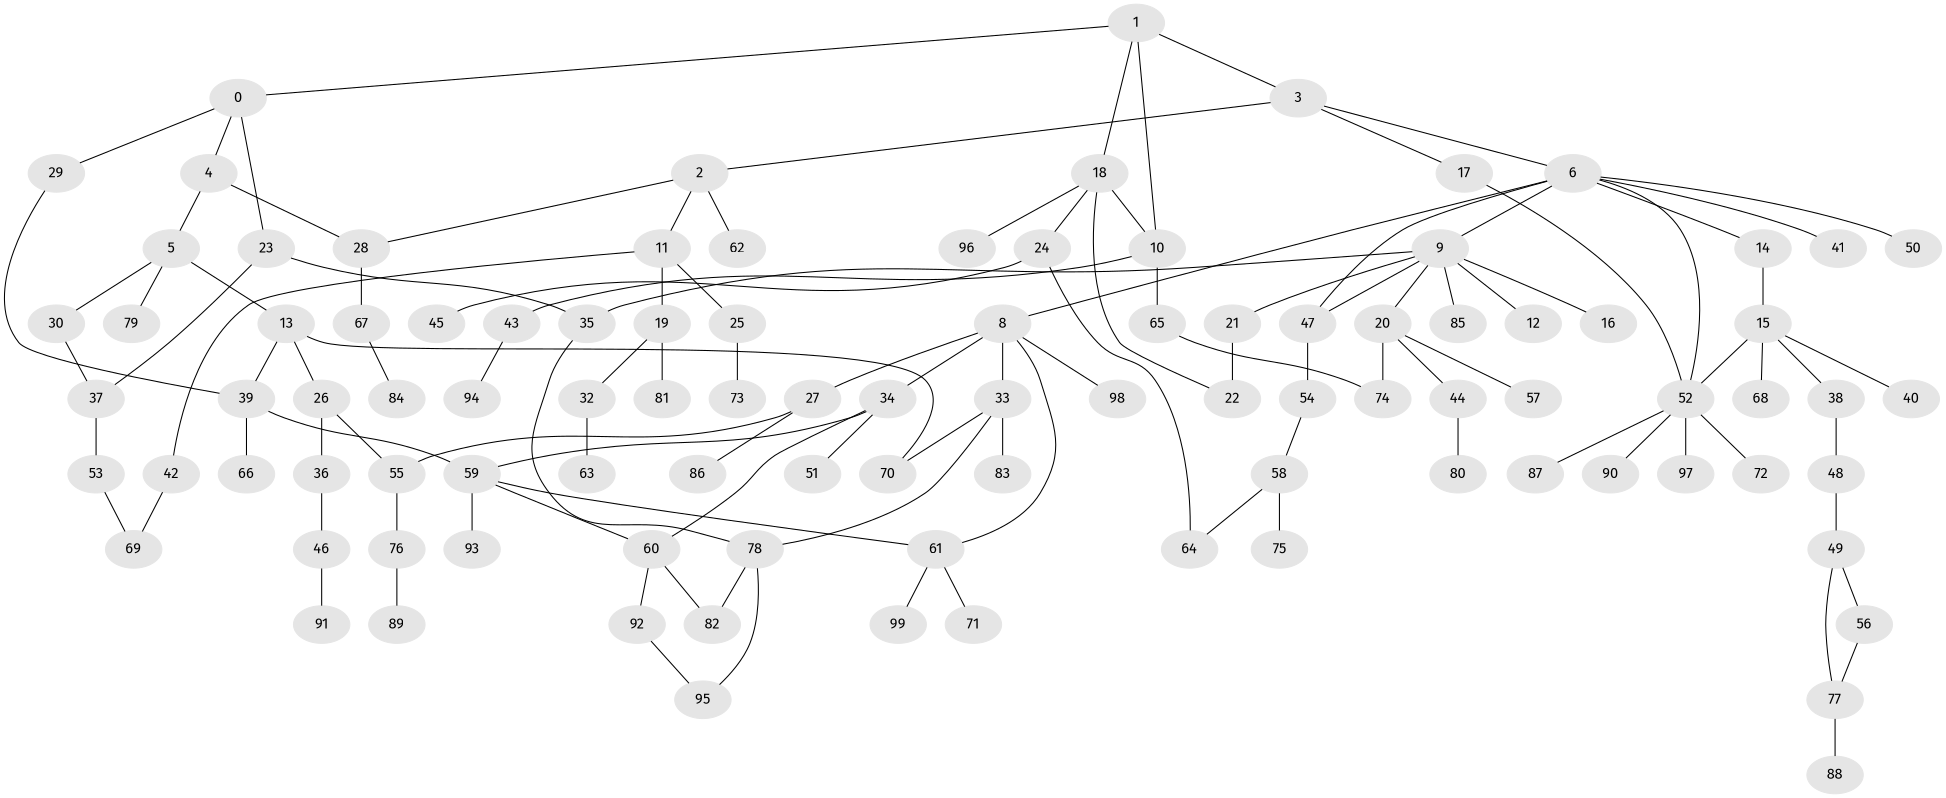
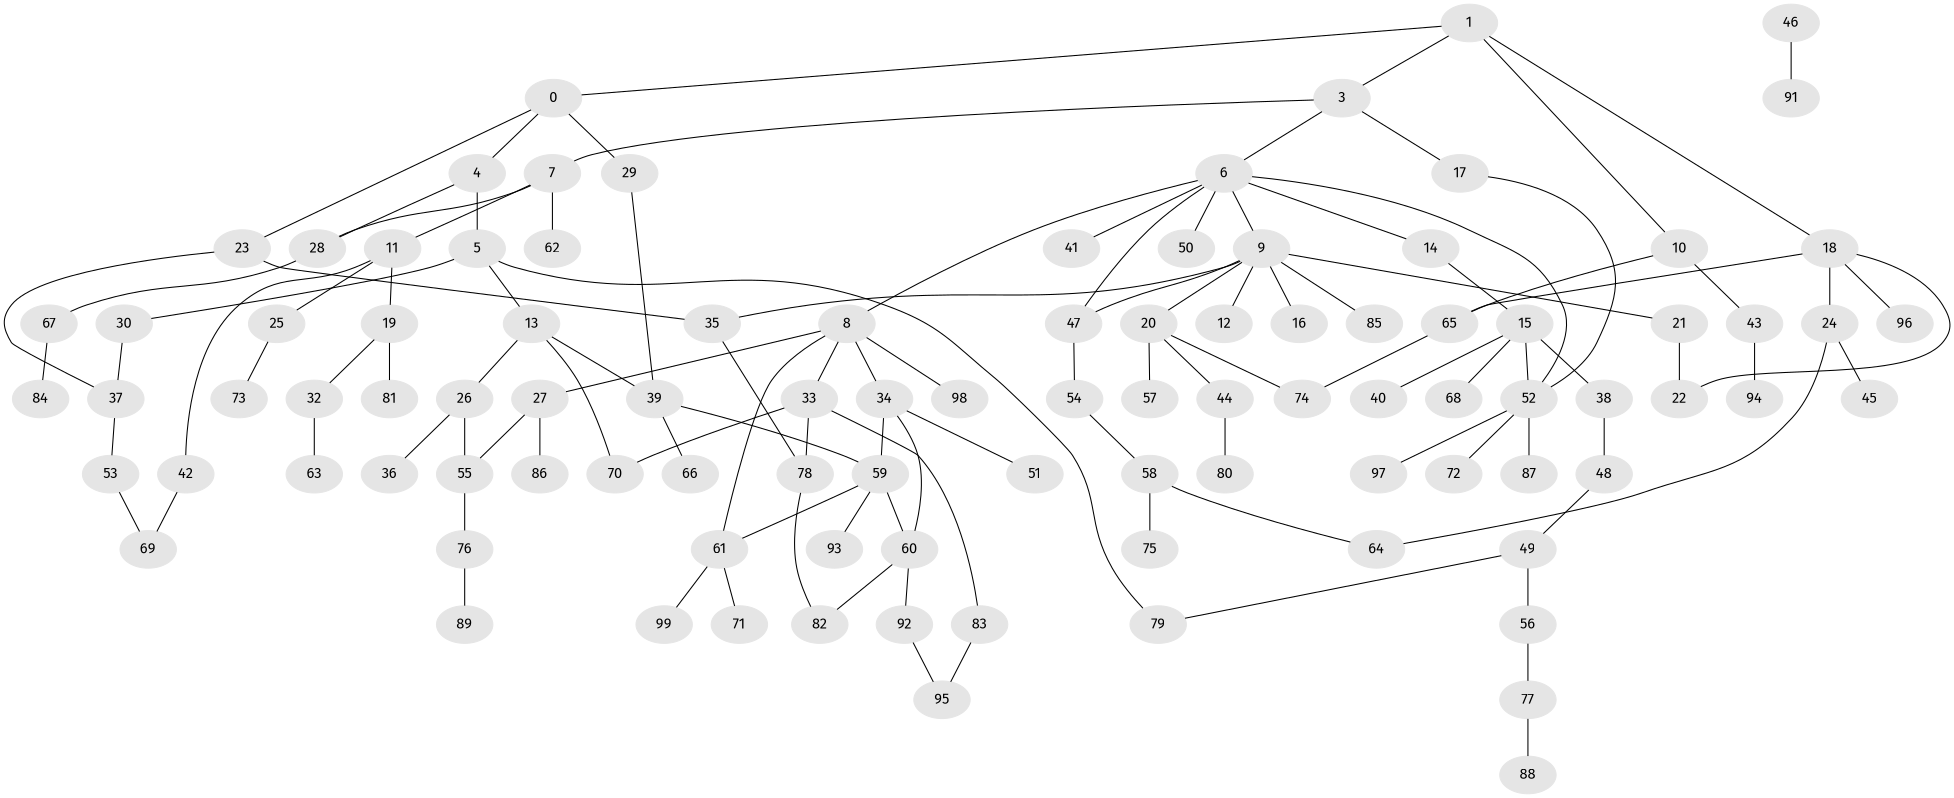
  graph {
    fontname="Fira Sans"
    node [color=gray90 fontname="Fira Sans" style=filled]
    edge [fontname="Fira Sans"]
    n1 [label=0]
    1
    3
    10
    18
    4
    23
    29
    6
-   7 [label=2]
+   7
    17
    43
    65
    22
    24
    96
    5
    28
    35
    37
    39
    8
    9
    14
    41
    47
    50
    52
    11
    62
    13
    30
    79
    67
    26
    70
    27
    33
    34
    61
    98
    12
    16
    20
    21
    85
    15
    54
    72
    87
-   90
    97
    19
    25
    42
    55
    86
    78
    83
    51
    59
    60
    71
    99
    44
    57
    74
    94
    32
    81
    73
    69
    36
    66
    38
    40
    68
    48
    45
    64
    63
    80
    53
    46
    76
    84
    82
    95
    93
    92
    91
    49
    58
    56
    77
    75
    89
    88
    n1 -- 4
    n1 -- 23
    n1 -- 29
    1 -- n1
    1 -- 3
    1 -- 10
    1 -- 18
    3 -- 6
    3 -- 7
    3 -- 17
    10 -- 43
    10 -- 65
-   18 -- 10
+   18 -- 65
    18 -- 22
    18 -- 24
    18 -- 96
    4 -- 5
    4 -- 28
    23 -- 35
    23 -- 37
    29 -- 39
    6 -- 8
    6 -- 9
    6 -- 14
    6 -- 41
    6 -- 47
    6 -- 50
    6 -- 52
    7 -- 28
    7 -- 11
    7 -- 62
    17 -- 52
    43 -- 94
    65 -- 74
    24 -- 45
    24 -- 64
    5 -- 13
    5 -- 30
    5 -- 79
    28 -- 67
    35 -- 78
    37 -- 53
    39 -- 59
    39 -- 66
    8 -- 27
    8 -- 33
    8 -- 34
    8 -- 61
    8 -- 98
    9 -- 35
    9 -- 47
    9 -- 12
    9 -- 16
    9 -- 20
    9 -- 21
    9 -- 85
    14 -- 15
    47 -- 54
    52 -- 72
    52 -- 87
-   52 -- 90
    52 -- 97
    11 -- 19
    11 -- 25
    11 -- 42
    13 -- 39
    13 -- 26
    13 -- 70
    30 -- 37
    67 -- 84
    26 -- 55
    26 -- 36
    27 -- 55
    27 -- 86
    33 -- 70
    33 -- 78
    33 -- 83
    34 -- 51
    34 -- 59
    34 -- 60
    61 -- 71
    61 -- 99
    20 -- 44
    20 -- 57
    20 -- 74
    21 -- 22
    15 -- 52
    15 -- 38
    15 -- 40
    15 -- 68
    54 -- 58
    19 -- 32
    19 -- 81
    25 -- 73
    42 -- 69
    55 -- 76
    78 -- 82
-   78 -- 95
+   83 -- 95
    59 -- 61
    59 -- 60
    59 -- 93
    60 -- 82
    60 -- 92
    44 -- 80
    32 -- 63
-   36 -- 46
    38 -- 48
    48 -- 49
    53 -- 69
    46 -- 91
    76 -- 89
    92 -- 95
-   49 -- 77
+   49 -- 79
    49 -- 56
    58 -- 64
    58 -- 75
    56 -- 77
    77 -- 88
  }
